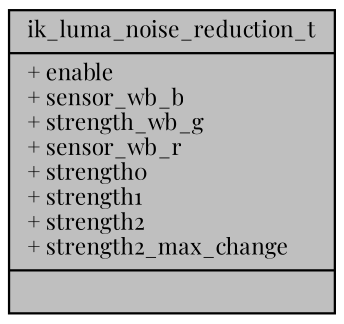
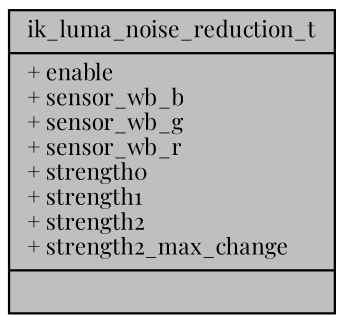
  digraph {
    fontname="Playfair Display"
-   n1 [color=black fillcolor=grey75 fontcolor=black fontname="Playfair Display" fontsize=10 height=0.2 label="{ik_luma_noise_reduction_t\n|+ enable\l+ sensor_wb_b\l+ strength_wb_g\l+ sensor_wb_r\l+ strength0\l+ strength1\l+ strength2\l+ strength2_max_change\l|}" shape=record style=filled width=0.4]
+   n1 [color=black fillcolor=grey75 fontcolor=black fontname="Playfair Display" fontsize=10 height=0.2 label="{ik_luma_noise_reduction_t\n|+ enable\l+ sensor_wb_b\l+ sensor_wb_g\l+ sensor_wb_r\l+ strength0\l+ strength1\l+ strength2\l+ strength2_max_change\l|}" shape=record style=filled width=0.4]
  }
